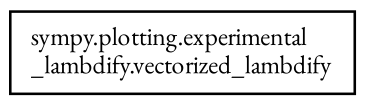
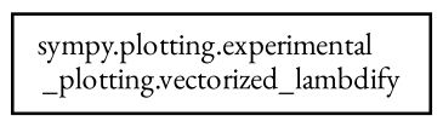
  digraph {
    rankdir=TB
    fontname="EB Garamond"
-   n1 [color=black fillcolor=white fontname="EB Garamond" fontsize=10 height=0.2 label="sympy.plotting.experimental\l_lambdify.vectorized_lambdify" shape=record style=filled width=0.4]
+   n1 [color=black fillcolor=white fontname="EB Garamond" fontsize=10 height=0.2 label="sympy.plotting.experimental\l_plotting.vectorized_lambdify" shape=record style=filled width=0.4]
  }
